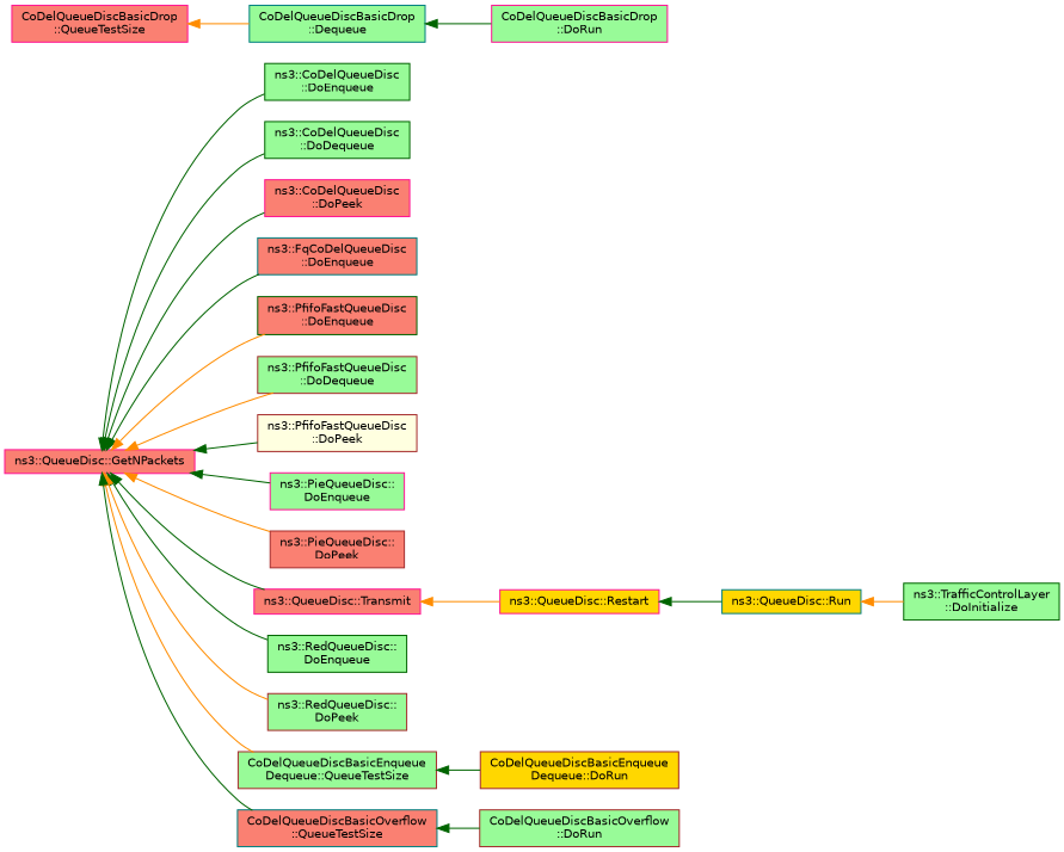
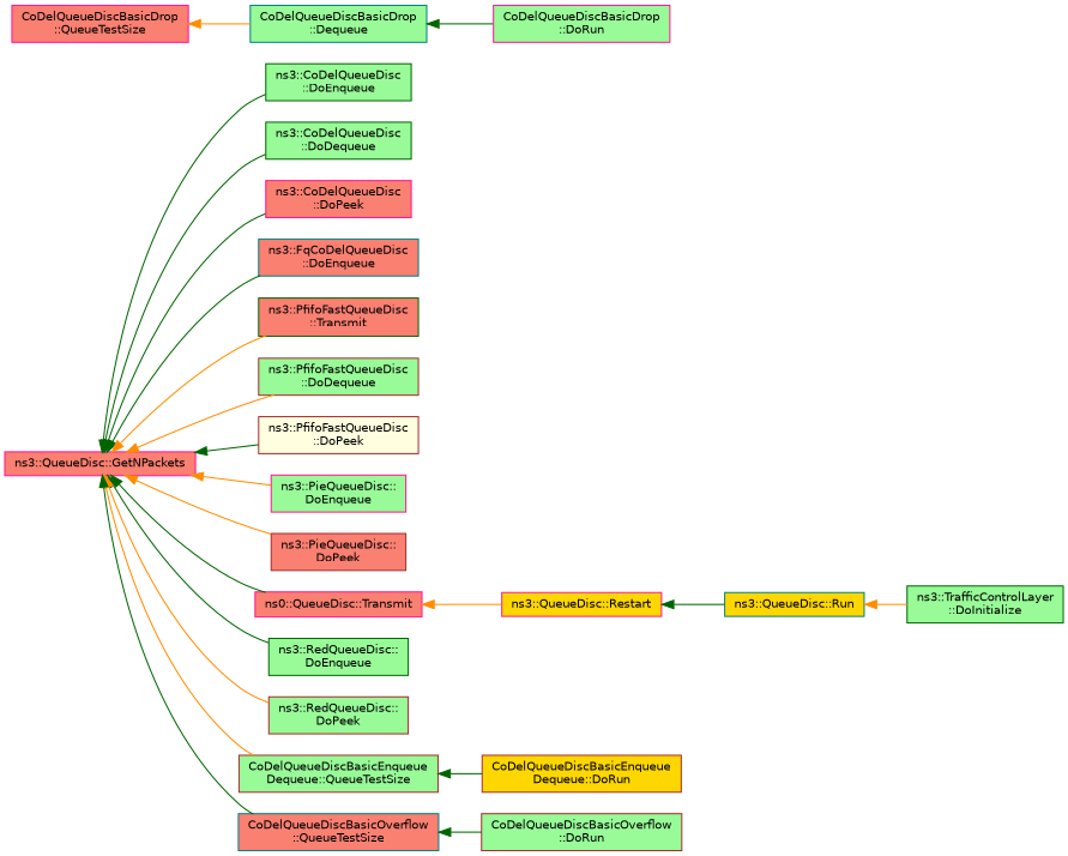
  digraph {
    rankdir=LR
    node [color=deeppink fillcolor=palegreen fontname=Helvetica fontsize=10 shape=record style=filled]
    edge [color=darkgreen dir=back fontname=Helvetica fontsize=10 labelfontname=Helvetica labelfontsize=10 style=solid]
    n1 [fillcolor=salmon fontcolor=black height=0.2 label="ns3::QueueDisc::GetNPackets" width=0.4]
    n2 [color=darkgreen height=0.2 label="ns3::CoDelQueueDisc\l::DoEnqueue" width=0.4]
    n3 [color=darkgreen height=0.2 label="ns3::CoDelQueueDisc\l::DoDequeue" width=0.4]
    n4 [fillcolor=salmon height=0.2 label="ns3::CoDelQueueDisc\l::DoPeek" width=0.4]
    n5 [color=teal fillcolor=salmon height=0.2 label="ns3::FqCoDelQueueDisc\l::DoEnqueue" width=0.4]
-   n6 [color=darkgreen fillcolor=salmon height=0.2 label="ns3::PfifoFastQueueDisc\l::DoEnqueue" width=0.4]
+   n6 [color=darkgreen fillcolor=salmon height=0.2 label="ns3::PfifoFastQueueDisc\l::Transmit" width=0.4]
    n7 [color=brown height=0.2 label="ns3::PfifoFastQueueDisc\l::DoDequeue" width=0.4]
    n8 [color=brown fillcolor=lightyellow height=0.2 label="ns3::PfifoFastQueueDisc\l::DoPeek" width=0.4]
    n9 [height=0.2 label="ns3::PieQueueDisc::\lDoEnqueue" width=0.4]
    n10 [color=brown fillcolor=salmon height=0.2 label="ns3::PieQueueDisc::\lDoPeek" width=0.4]
-   n11 [fillcolor=salmon height=0.2 label="ns3::QueueDisc::Transmit" width=0.4]
+   n11 [fillcolor=salmon height=0.2 label="ns0::QueueDisc::Transmit" width=0.4]
    n12 [color=darkgreen height=0.2 label="ns3::RedQueueDisc::\lDoEnqueue" width=0.4]
    n13 [color=brown height=0.2 label="ns3::RedQueueDisc::\lDoPeek" width=0.4]
    n14 [color=brown height=0.2 label="CoDelQueueDiscBasicEnqueue\lDequeue::QueueTestSize" width=0.4]
    n15 [color=teal fillcolor=salmon height=0.2 label="CoDelQueueDiscBasicOverflow\l::QueueTestSize" width=0.4]
    n16 [fillcolor=gold height=0.2 label="ns3::QueueDisc::Restart" width=0.4]
    n17 [color=brown fillcolor=gold height=0.2 label="CoDelQueueDiscBasicEnqueue\lDequeue::DoRun" width=0.4]
    n18 [color=brown height=0.2 label="CoDelQueueDiscBasicOverflow\l::DoRun" width=0.4]
    n19 [fillcolor=salmon height=0.2 label="CoDelQueueDiscBasicDrop\l::QueueTestSize" width=0.4]
    n20 [color=teal height=0.2 label="CoDelQueueDiscBasicDrop\l::Dequeue" width=0.4]
    n21 [color=teal fillcolor=gold height=0.2 label="ns3::QueueDisc::Run" width=0.4]
    n22 [color=darkgreen height=0.2 label="ns3::TrafficControlLayer\l::DoInitialize" width=0.4]
    n23 [height=0.2 label="CoDelQueueDiscBasicDrop\l::DoRun" width=0.4]
    n1 -> n2
    n1 -> n3
    n1 -> n4
    n1 -> n5
    n1 -> n6 [color=darkorange]
    n1 -> n7 [color=darkorange]
    n1 -> n8
-   n1 -> n9
+   n1 -> n9 [color=darkorange]
    n1 -> n10 [color=darkorange]
    n1 -> n11
    n1 -> n12
    n1 -> n13 [color=darkorange]
    n1 -> n14 [color=darkorange]
    n1 -> n15
    n11 -> n16 [color=darkorange]
    n14 -> n17
    n15 -> n18
    n16 -> n21
    n19 -> n20 [color=darkorange]
    n20 -> n23
    n21 -> n22 [color=darkorange]
  }
